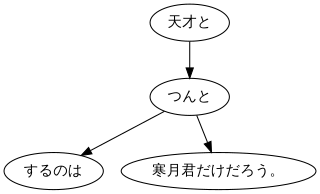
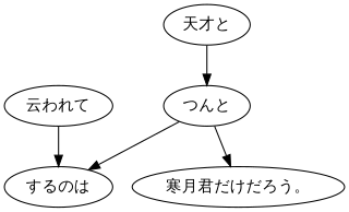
  digraph {
    n1 [label="天才と"]
    n2 [label="つんと"]
+   n3 [label="云われて"]
    n4 [label="するのは"]
    n5 [label="寒月君だけだろう。"]
    n1 -> n2
    n2 -> n4
    n2 -> n5
+   n3 -> n4
  }
